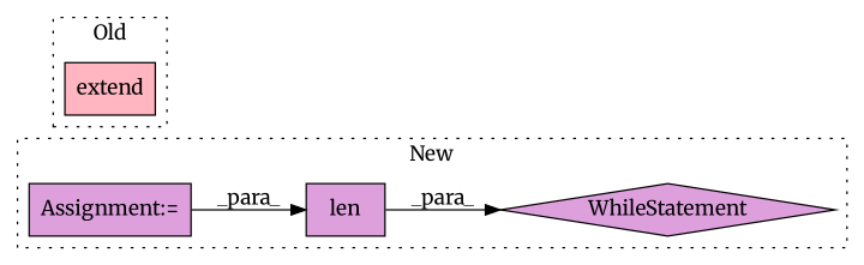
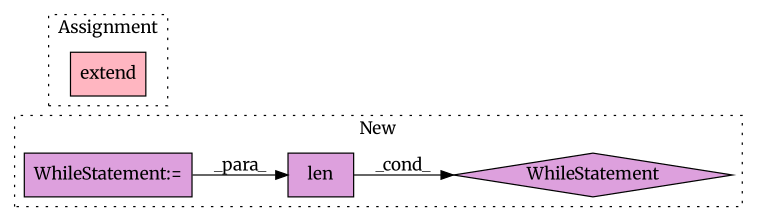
  digraph {
    rankdir=LR
    fontname=Merriweather
    node [a=32 shape=box style=filled fillcolor=plum fontname=Merriweather]
    edge [fontname=Merriweather]
    n1 [a=61 l="7,2" label=WhileStatement s="2086,2136" shape=diamond]
    n2 [l="4,1" label=len s="2094,2107"]
-   n3 [a=7 l=1 label="Assignment:=" s=2027]
+   n3 [a=7 l=1 label="WhileStatement:=" s=2027]
    n4 [l="7,1" label=extend s="2005,2022" fillcolor=lightpink]
    subgraph cluster_1 {
      label=New
      style=dotted
      n1
      n2
      n3
    }
    subgraph cluster_2 {
-     label=Old
+     label=Assignment
      style=dotted
      n4
    }
-   n2 -> n1 [label=_para_]
+   n2 -> n1 [label=_cond_]
    n3 -> n2 [label=_para_]
  }
